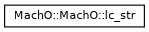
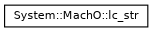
  digraph {
    rankdir=LR
-   n1 [color=black fillcolor=white fontname=Helvetica fontsize=10 height=0.2 label="MachO::MachO::lc_str" shape=record style=filled width=0.4]
+   n1 [color=black fillcolor=white fontname=Helvetica fontsize=10 height=0.2 label="System::MachO::lc_str" shape=record style=filled width=0.4]
  }
